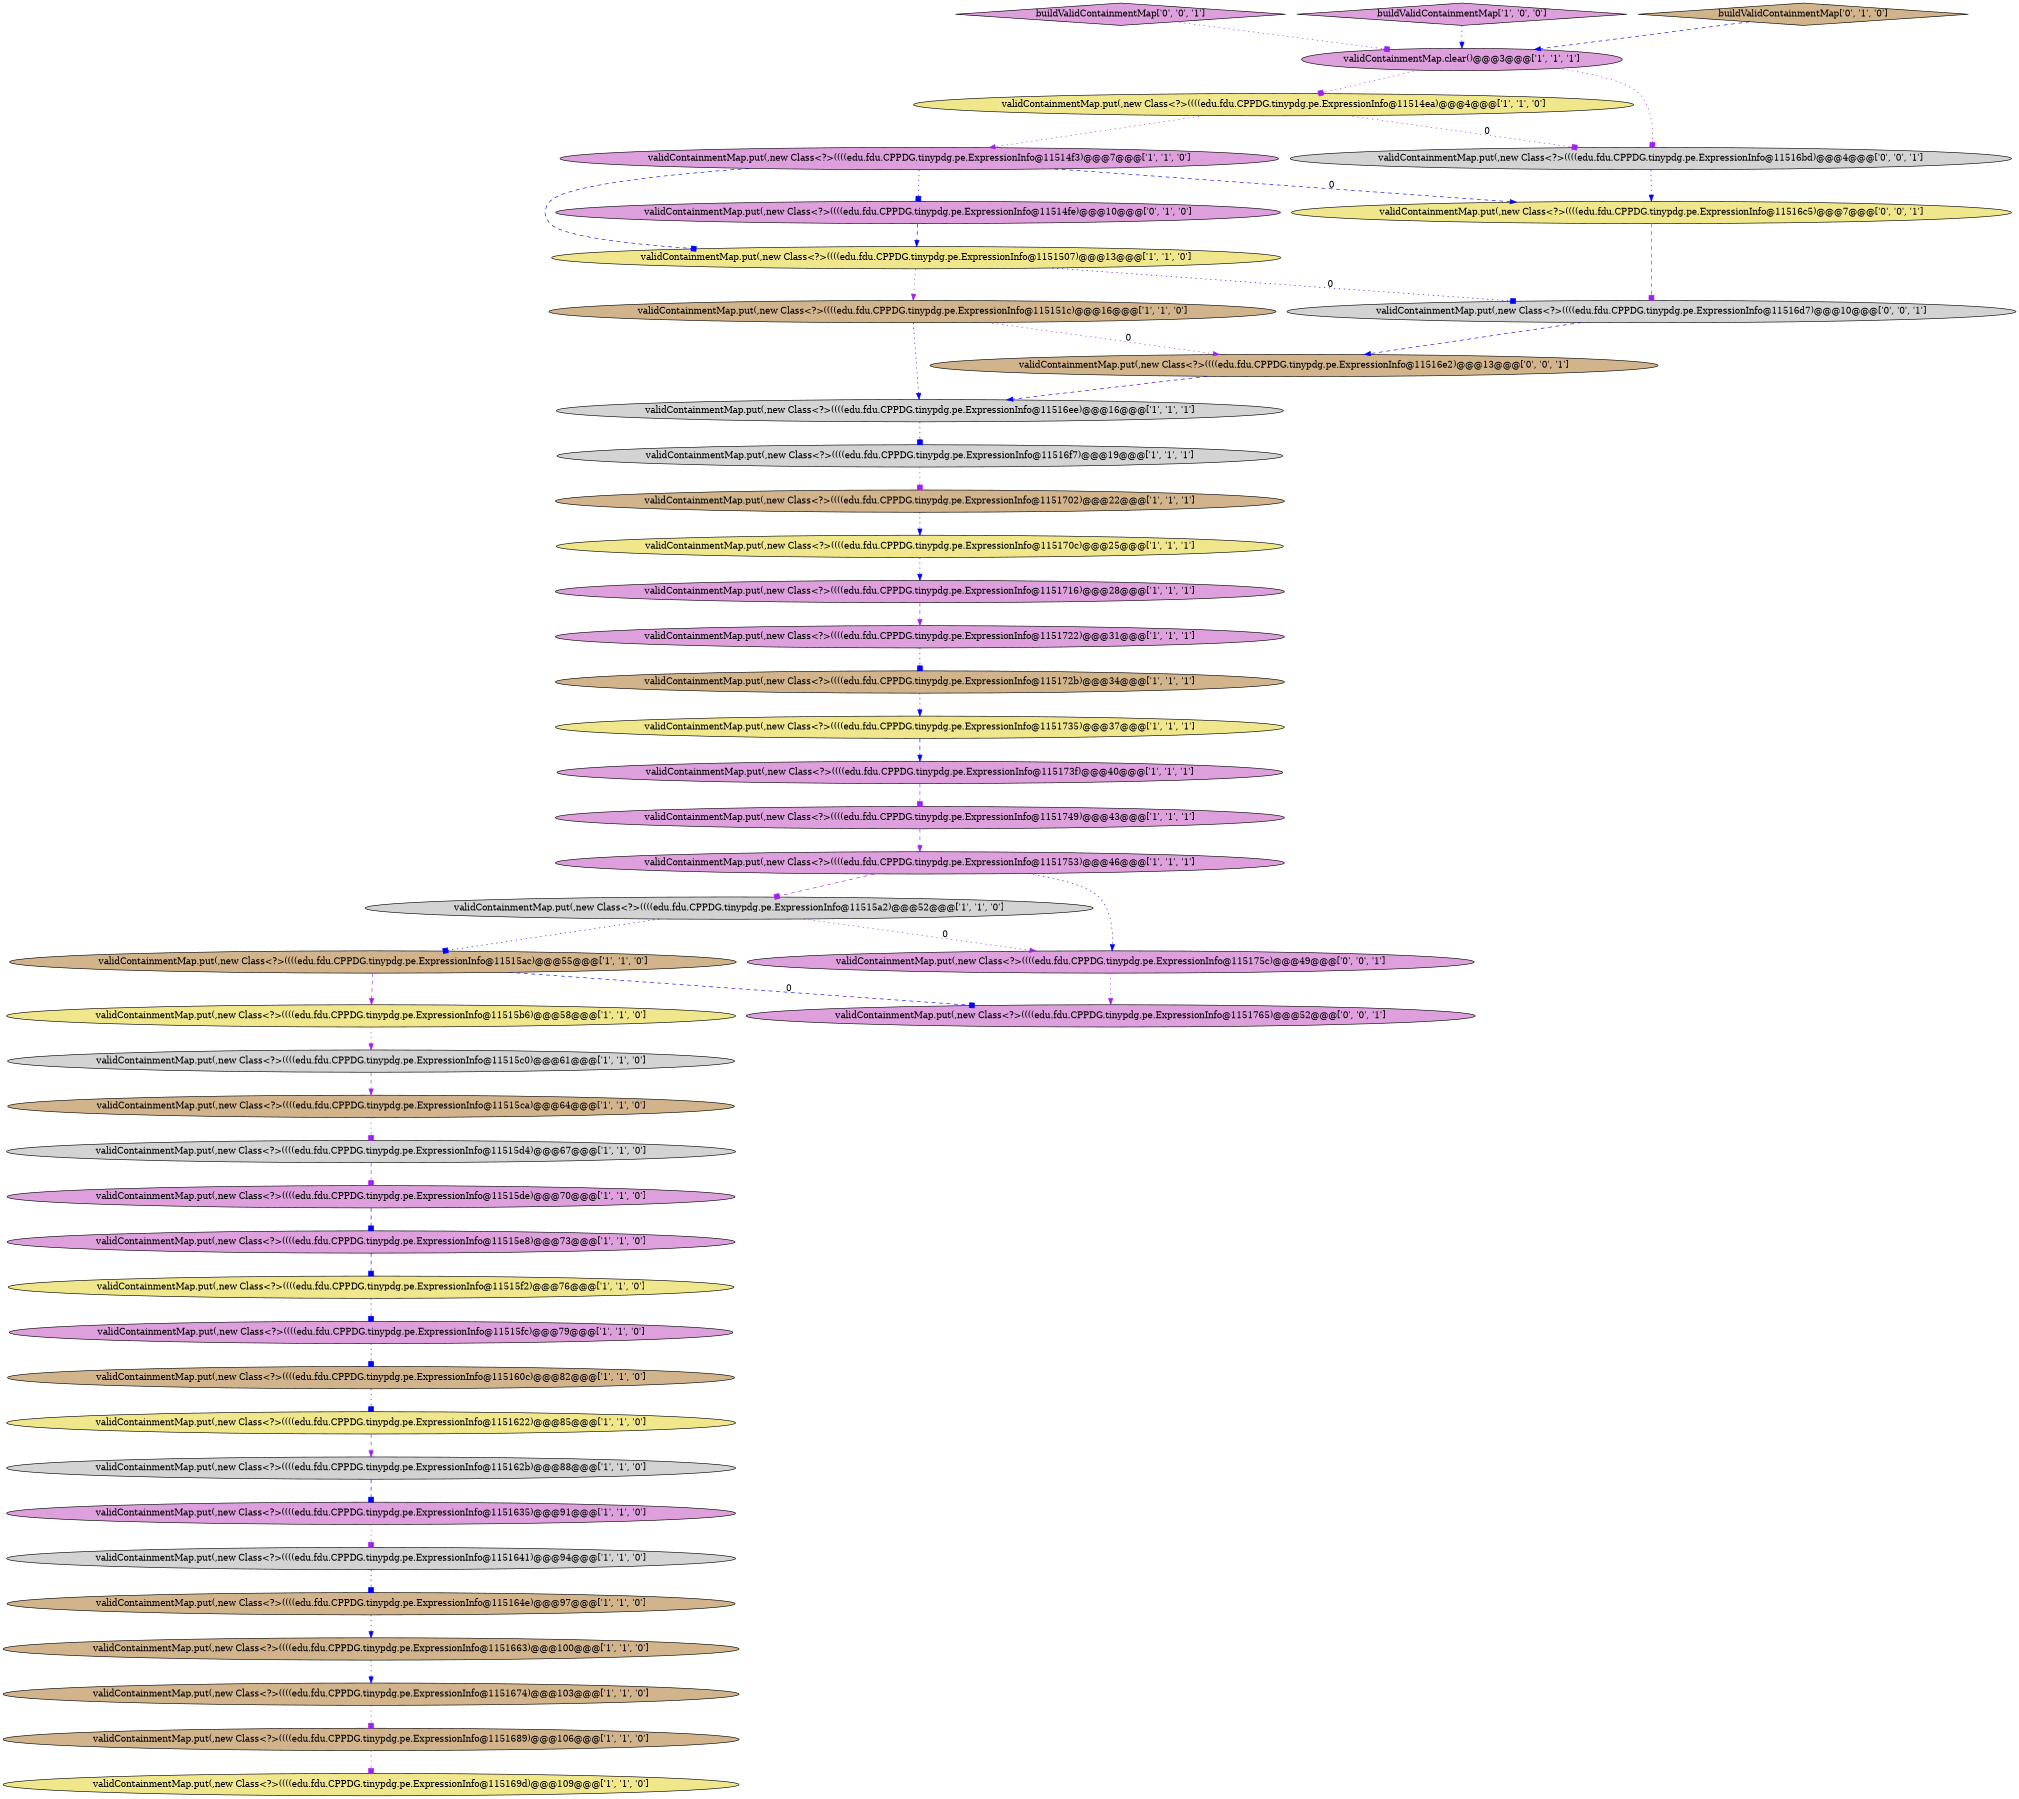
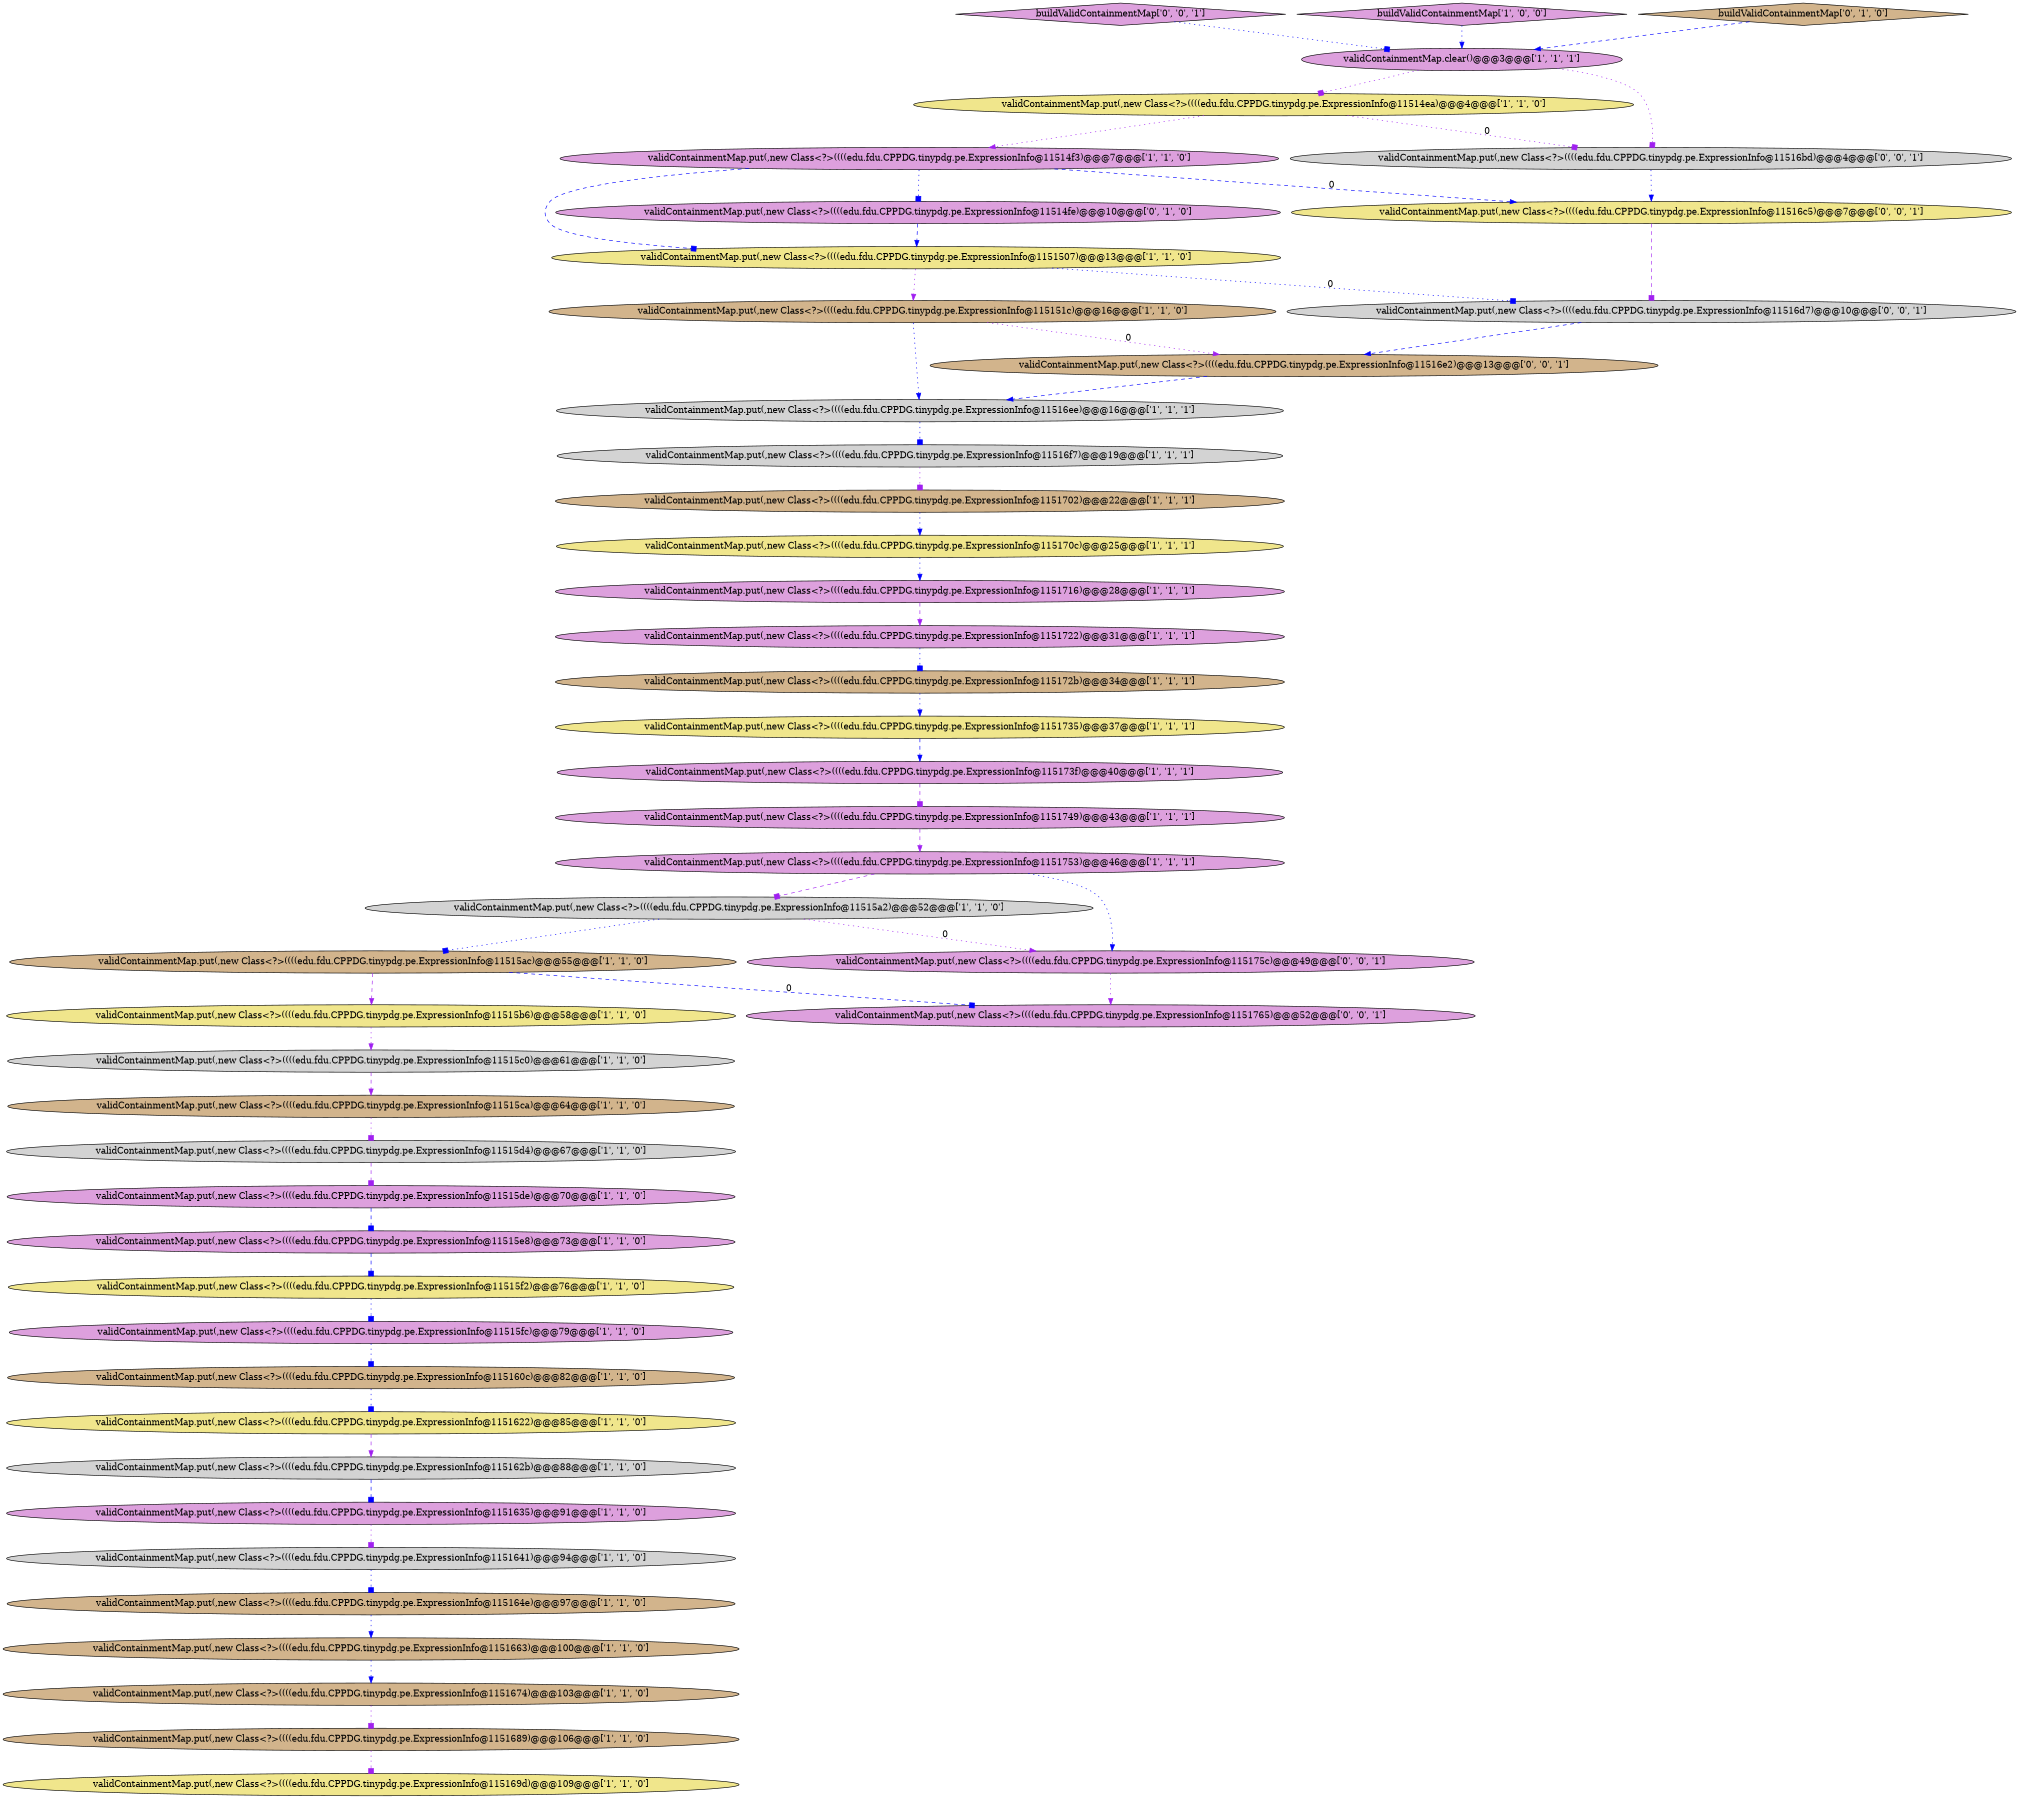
  digraph {
    node [fillcolor=plum shape=ellipse style=filled]
    edge [arrowhead=box color=blue style=dotted]
    n1 [label="validContainmentMap.put(,new Class<?>((((edu.fdu.CPPDG.tinypdg.pe.ExpressionInfo@1151635)@@@91@@@['1', '1', '0']"]
    n2 [fillcolor=lightgrey label="validContainmentMap.put(,new Class<?>((((edu.fdu.CPPDG.tinypdg.pe.ExpressionInfo@1151641)@@@94@@@['1', '1', '0']"]
    n3 [fillcolor=tan label="validContainmentMap.put(,new Class<?>((((edu.fdu.CPPDG.tinypdg.pe.ExpressionInfo@115164e)@@@97@@@['1', '1', '0']"]
    n4 [label="validContainmentMap.put(,new Class<?>((((edu.fdu.CPPDG.tinypdg.pe.ExpressionInfo@1151716)@@@28@@@['1', '1', '1']"]
    n5 [label="validContainmentMap.put(,new Class<?>((((edu.fdu.CPPDG.tinypdg.pe.ExpressionInfo@1151722)@@@31@@@['1', '1', '1']"]
    n6 [fillcolor=tan label="validContainmentMap.put(,new Class<?>((((edu.fdu.CPPDG.tinypdg.pe.ExpressionInfo@115172b)@@@34@@@['1', '1', '1']"]
    n7 [label="validContainmentMap.put(,new Class<?>((((edu.fdu.CPPDG.tinypdg.pe.ExpressionInfo@1151765)@@@52@@@['0', '0', '1']"]
    n8 [label="buildValidContainmentMap['0', '0', '1']" shape=diamond]
    n9 [label="validContainmentMap.clear()@@@3@@@['1', '1', '1']"]
    n10 [fillcolor=khaki label="validContainmentMap.put(,new Class<?>((((edu.fdu.CPPDG.tinypdg.pe.ExpressionInfo@11514ea)@@@4@@@['1', '1', '0']"]
    n11 [fillcolor=lightgrey label="validContainmentMap.put(,new Class<?>((((edu.fdu.CPPDG.tinypdg.pe.ExpressionInfo@11516bd)@@@4@@@['0', '0', '1']"]
    n12 [fillcolor=lightgrey label="validContainmentMap.put(,new Class<?>((((edu.fdu.CPPDG.tinypdg.pe.ExpressionInfo@11516ee)@@@16@@@['1', '1', '1']"]
    n13 [fillcolor=lightgrey label="validContainmentMap.put(,new Class<?>((((edu.fdu.CPPDG.tinypdg.pe.ExpressionInfo@11516f7)@@@19@@@['1', '1', '1']"]
    n14 [fillcolor=tan label="validContainmentMap.put(,new Class<?>((((edu.fdu.CPPDG.tinypdg.pe.ExpressionInfo@1151702)@@@22@@@['1', '1', '1']"]
    n15 [label="validContainmentMap.put(,new Class<?>((((edu.fdu.CPPDG.tinypdg.pe.ExpressionInfo@11515e8)@@@73@@@['1', '1', '0']"]
    n16 [fillcolor=khaki label="validContainmentMap.put(,new Class<?>((((edu.fdu.CPPDG.tinypdg.pe.ExpressionInfo@11515f2)@@@76@@@['1', '1', '0']"]
    n17 [label="validContainmentMap.put(,new Class<?>((((edu.fdu.CPPDG.tinypdg.pe.ExpressionInfo@11515fc)@@@79@@@['1', '1', '0']"]
    n18 [fillcolor=khaki label="validContainmentMap.put(,new Class<?>((((edu.fdu.CPPDG.tinypdg.pe.ExpressionInfo@1151507)@@@13@@@['1', '1', '0']"]
    n19 [fillcolor=tan label="validContainmentMap.put(,new Class<?>((((edu.fdu.CPPDG.tinypdg.pe.ExpressionInfo@115151c)@@@16@@@['1', '1', '0']"]
    n20 [fillcolor=lightgrey label="validContainmentMap.put(,new Class<?>((((edu.fdu.CPPDG.tinypdg.pe.ExpressionInfo@11516d7)@@@10@@@['0', '0', '1']"]
    n21 [fillcolor=tan label="validContainmentMap.put(,new Class<?>((((edu.fdu.CPPDG.tinypdg.pe.ExpressionInfo@11516e2)@@@13@@@['0', '0', '1']"]
    n22 [fillcolor=tan label="validContainmentMap.put(,new Class<?>((((edu.fdu.CPPDG.tinypdg.pe.ExpressionInfo@1151663)@@@100@@@['1', '1', '0']"]
    n23 [fillcolor=tan label="validContainmentMap.put(,new Class<?>((((edu.fdu.CPPDG.tinypdg.pe.ExpressionInfo@1151674)@@@103@@@['1', '1', '0']"]
    n24 [fillcolor=tan label="validContainmentMap.put(,new Class<?>((((edu.fdu.CPPDG.tinypdg.pe.ExpressionInfo@1151689)@@@106@@@['1', '1', '0']"]
    n25 [fillcolor=lightgrey label="validContainmentMap.put(,new Class<?>((((edu.fdu.CPPDG.tinypdg.pe.ExpressionInfo@11515a2)@@@52@@@['1', '1', '0']"]
    n26 [fillcolor=tan label="validContainmentMap.put(,new Class<?>((((edu.fdu.CPPDG.tinypdg.pe.ExpressionInfo@11515ac)@@@55@@@['1', '1', '0']"]
    n27 [label="validContainmentMap.put(,new Class<?>((((edu.fdu.CPPDG.tinypdg.pe.ExpressionInfo@115175c)@@@49@@@['0', '0', '1']"]
    n28 [fillcolor=khaki label="validContainmentMap.put(,new Class<?>((((edu.fdu.CPPDG.tinypdg.pe.ExpressionInfo@11515b6)@@@58@@@['1', '1', '0']"]
    n29 [fillcolor=khaki label="validContainmentMap.put(,new Class<?>((((edu.fdu.CPPDG.tinypdg.pe.ExpressionInfo@1151735)@@@37@@@['1', '1', '1']"]
    n30 [label="validContainmentMap.put(,new Class<?>((((edu.fdu.CPPDG.tinypdg.pe.ExpressionInfo@115173f)@@@40@@@['1', '1', '1']"]
    n31 [fillcolor=khaki label="validContainmentMap.put(,new Class<?>((((edu.fdu.CPPDG.tinypdg.pe.ExpressionInfo@115170c)@@@25@@@['1', '1', '1']"]
    n32 [fillcolor=khaki label="validContainmentMap.put(,new Class<?>((((edu.fdu.CPPDG.tinypdg.pe.ExpressionInfo@115169d)@@@109@@@['1', '1', '0']"]
    n33 [label="buildValidContainmentMap['1', '0', '0']" shape=diamond]
    n34 [label="validContainmentMap.put(,new Class<?>((((edu.fdu.CPPDG.tinypdg.pe.ExpressionInfo@1151749)@@@43@@@['1', '1', '1']"]
    n35 [label="validContainmentMap.put(,new Class<?>((((edu.fdu.CPPDG.tinypdg.pe.ExpressionInfo@11515de)@@@70@@@['1', '1', '0']"]
    n36 [fillcolor=lightgrey label="validContainmentMap.put(,new Class<?>((((edu.fdu.CPPDG.tinypdg.pe.ExpressionInfo@11515c0)@@@61@@@['1', '1', '0']"]
    n37 [fillcolor=tan label="validContainmentMap.put(,new Class<?>((((edu.fdu.CPPDG.tinypdg.pe.ExpressionInfo@11515ca)@@@64@@@['1', '1', '0']"]
    n38 [fillcolor=lightgrey label="validContainmentMap.put(,new Class<?>((((edu.fdu.CPPDG.tinypdg.pe.ExpressionInfo@11515d4)@@@67@@@['1', '1', '0']"]
    n39 [fillcolor=lightgrey label="validContainmentMap.put(,new Class<?>((((edu.fdu.CPPDG.tinypdg.pe.ExpressionInfo@115162b)@@@88@@@['1', '1', '0']"]
    n40 [label="validContainmentMap.put(,new Class<?>((((edu.fdu.CPPDG.tinypdg.pe.ExpressionInfo@1151753)@@@46@@@['1', '1', '1']"]
    n41 [label="validContainmentMap.put(,new Class<?>((((edu.fdu.CPPDG.tinypdg.pe.ExpressionInfo@11514f3)@@@7@@@['1', '1', '0']"]
    n42 [fillcolor=khaki label="validContainmentMap.put(,new Class<?>((((edu.fdu.CPPDG.tinypdg.pe.ExpressionInfo@11516c5)@@@7@@@['0', '0', '1']"]
    n43 [label="validContainmentMap.put(,new Class<?>((((edu.fdu.CPPDG.tinypdg.pe.ExpressionInfo@11514fe)@@@10@@@['0', '1', '0']"]
    n44 [fillcolor=khaki label="validContainmentMap.put(,new Class<?>((((edu.fdu.CPPDG.tinypdg.pe.ExpressionInfo@1151622)@@@85@@@['1', '1', '0']"]
    n45 [fillcolor=tan label="validContainmentMap.put(,new Class<?>((((edu.fdu.CPPDG.tinypdg.pe.ExpressionInfo@115160c)@@@82@@@['1', '1', '0']"]
    n46 [fillcolor=tan label="buildValidContainmentMap['0', '1', '0']" shape=diamond]
    n1 -> n2 [color=purple]
    n2 -> n3
    n3 -> n22 [arrowhead=normal]
    n4 -> n5 [arrowhead=normal color=purple style=dashed]
    n5 -> n6
    n6 -> n29 [arrowhead=normal]
-   n8 -> n9 [color=purple]
+   n8 -> n9
    n9 -> n10 [color=purple]
    n9 -> n11 [color=purple]
    n10 -> n11 [color=purple label=0]
    n10 -> n41 [arrowhead=normal color=purple]
    n11 -> n42 [arrowhead=normal]
    n12 -> n13
    n13 -> n14 [color=purple]
    n14 -> n31 [arrowhead=normal]
    n15 -> n16 [style=dashed]
    n16 -> n17
    n17 -> n45
    n18 -> n19 [arrowhead=normal color=purple]
    n18 -> n20 [label=0]
    n19 -> n12 [arrowhead=normal]
    n19 -> n21 [arrowhead=normal color=purple label=0]
    n20 -> n21 [arrowhead=normal style=dashed]
    n21 -> n12 [arrowhead=normal style=dashed]
    n22 -> n23 [arrowhead=normal]
    n23 -> n24 [color=purple]
    n24 -> n32 [color=purple]
    n25 -> n26
    n25 -> n27 [arrowhead=normal color=purple label=0]
    n26 -> n7 [label=0 style=dashed]
    n26 -> n28 [arrowhead=normal color=purple style=dashed]
    n27 -> n7 [arrowhead=normal color=purple]
    n28 -> n36 [arrowhead=normal color=purple]
    n29 -> n30 [arrowhead=normal style=dashed]
    n30 -> n34 [color=purple style=dashed]
    n31 -> n4 [arrowhead=normal]
    n33 -> n9 [arrowhead=normal]
    n34 -> n40 [arrowhead=normal color=purple style=dashed]
    n35 -> n15 [style=dashed]
    n36 -> n37 [arrowhead=normal color=purple style=dashed]
    n37 -> n38 [color=purple]
    n38 -> n35 [color=purple style=dashed]
    n39 -> n1 [style=dashed]
    n40 -> n25 [color=purple style=dashed]
    n40 -> n27 [arrowhead=normal]
    n41 -> n18 [style=dashed]
    n41 -> n42 [arrowhead=normal label=0 style=dashed]
    n41 -> n43
    n42 -> n20 [color=purple style=dashed]
    n43 -> n18 [arrowhead=normal style=dashed]
    n44 -> n39 [arrowhead=normal color=purple style=dashed]
    n45 -> n44
    n46 -> n9 [arrowhead=normal style=dashed]
  }
